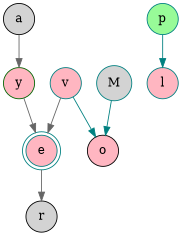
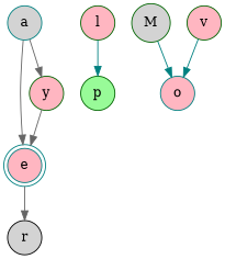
  digraph {
    node [color=darkgreen fillcolor=lightpink shape=circle style=filled]
    edge [color=gray40]
    e [color=teal shape=doublecircle]
    r [color=black fillcolor=lightgrey]
-   p [color=teal fillcolor=palegreen]
-   l [color=teal]
-   a [color=black fillcolor=lightgrey]
+   p [fillcolor=palegreen]
+   l
+   a [color=teal fillcolor=lightgrey]
    y
-   M [color=teal fillcolor=lightgrey]
-   o [color=black]
-   v [color=teal]
+   M [fillcolor=lightgrey]
+   o [color=teal]
+   v
    e -> r
-   p -> l [color=teal]
+   l -> p [color=teal]
    a -> y
    y -> e
    M -> o [color=teal]
-   v -> e
+   a -> e
    v -> o [color=teal]
  }
